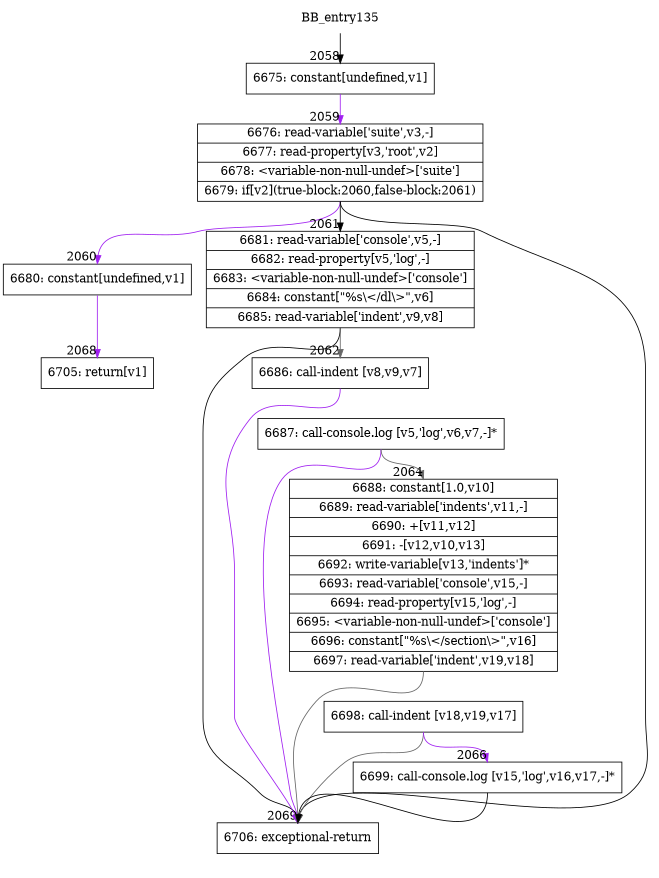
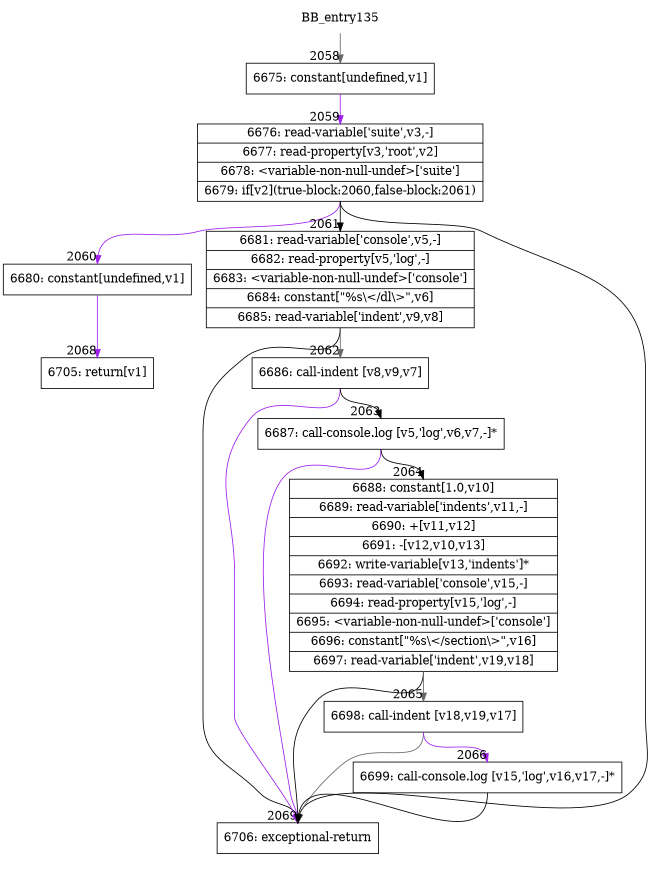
  digraph {
    rankdir=TD
    node [shape=record]
    edge [color=black headport=n tailport=s]
    n1 [label=BB_entry135 shape=none]
    n2 [label="{6675: constant[undefined,v1]}"]
    n3 [label="{6676: read-variable['suite',v3,-]|6677: read-property[v3,'root',v2]|6678: \<variable-non-null-undef\>['suite']|6679: if[v2](true-block:2060,false-block:2061)}"]
    n4 [label="{6680: constant[undefined,v1]}"]
    n5 [label="{6681: read-variable['console',v5,-]|6682: read-property[v5,'log',-]|6683: \<variable-non-null-undef\>['console']|6684: constant[\"%s\\\</dl\\\>\",v6]|6685: read-variable['indent',v9,v8]}"]
    n6 [label="{6706: exceptional-return}"]
    n7 [label="{6705: return[v1]}"]
    n8 [label="{6686: call-indent [v8,v9,v7]}"]
    n9 [label="{6687: call-console.log [v5,'log',v6,v7,-]*}"]
    n10 [label="{6688: constant[1.0,v10]|6689: read-variable['indents',v11,-]|6690: +[v11,v12]|6691: -[v12,v10,v13]|6692: write-variable[v13,'indents']*|6693: read-variable['console',v15,-]|6694: read-property[v15,'log',-]|6695: \<variable-non-null-undef\>['console']|6696: constant[\"%s\\\</section\\\>\",v16]|6697: read-variable['indent',v19,v18]}"]
    n11 [label="{6698: call-indent [v18,v19,v17]}"]
    n12 [label="{6699: call-console.log [v15,'log',v16,v17,-]*}"]
-   n1 -> n2 [headlabel="    2058"]
+   n1 -> n2 [color=gray40 headlabel="    2058"]
    n2 -> n3 [color=purple headlabel="      2059"]
    n3 -> n4 [color=purple headlabel="      2060"]
    n3 -> n5 [headlabel="      2061"]
    n3 -> n6 [headlabel="      2069"]
    n4 -> n7 [color=purple headlabel="      2068"]
    n5 -> n6
    n5 -> n8 [color=gray40 headlabel="      2062"]
    n8 -> n6 [color=purple]
+   n8 -> n9 [headlabel="      2063"]
    n9 -> n6 [color=purple]
-   n9 -> n10 [color=gray40 headlabel="      2064"]
-   n10 -> n6 [color=gray40]
+   n9 -> n10 [headlabel="      2064"]
+   n10 -> n6
+   n10 -> n11 [color=gray40 headlabel="      2065"]
    n11 -> n6 [color=gray40]
    n11 -> n12 [color=purple headlabel="      2066"]
    n12 -> n6
  }
